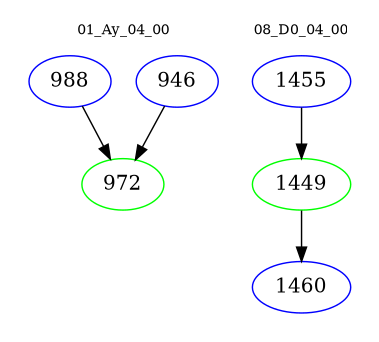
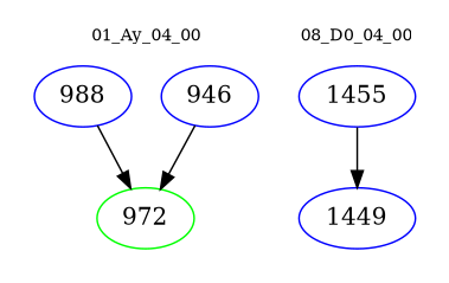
  digraph {
    node [color=blue]
    edge [color=black]
    n1 [label=946]
    n2 [color=green label=972]
    n3 [label=988]
    n4 [label=1455]
-   n5 [color=green label=1449]
-   n6 [label=1460]
+   n5 [label=1449]
    subgraph cluster_1 {
      color=white
      fontsize=10
      label="01_Ay_04_00"
      n1
      n2
      n3
    }
    subgraph cluster_2 {
      color=white
      fontsize=10
      label="08_D0_04_00"
      n4
      n5
-     n6
    }
    n1 -> n2
    n3 -> n2
    n4 -> n5
-   n5 -> n6
  }
